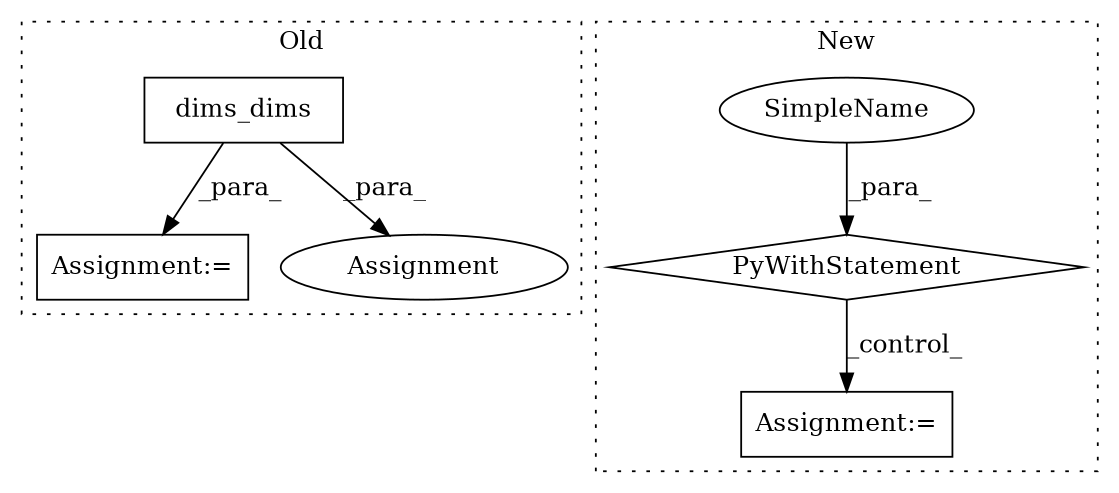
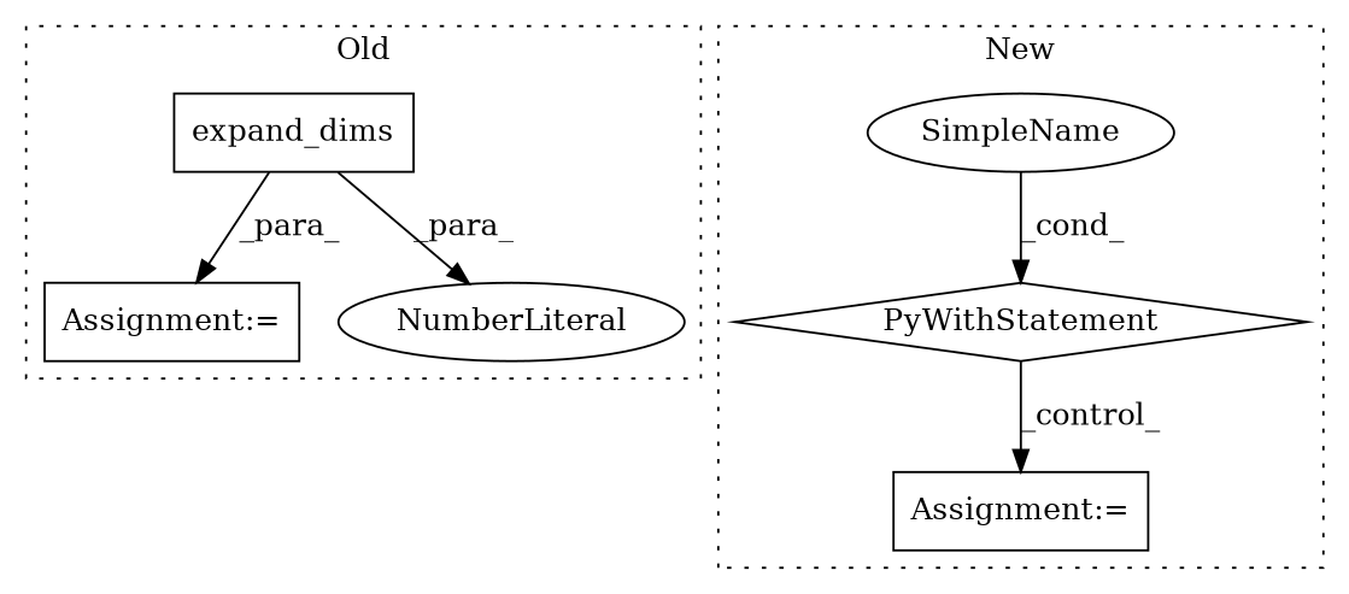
  digraph {
    node [a=7 l=1 shape=box]
-   n1 [a=32 l="12,1" label=dims_dims s="1689,1709"]
+   n1 [a=32 l="12,1" label=expand_dims s="1689,1709"]
    n2 [label="Assignment:=" s=1640]
-   n3 [a=34 label=Assignment s=1708 shape=ellipse]
+   n3 [a=34 label=NumberLiteral s=1708 shape=ellipse]
    n4 [a=104 l="10,2" label=PyWithStatement s="1951,1989" shape=diamond]
    n5 [label="Assignment:=" s=2340]
    n6 [a=42 label=SimpleName shape=ellipse l=""]
    subgraph cluster_1 {
      label=Old
      style=dotted
      n1
      n2
      n3
    }
    subgraph cluster_2 {
      label=New
      style=dotted
      n4
      n5
      n6
    }
    n1 -> n2 [label=_para_]
    n1 -> n3 [label=_para_]
    n4 -> n5 [label=_control_]
-   n6 -> n4 [label=_para_]
+   n6 -> n4 [label=_cond_]
  }
